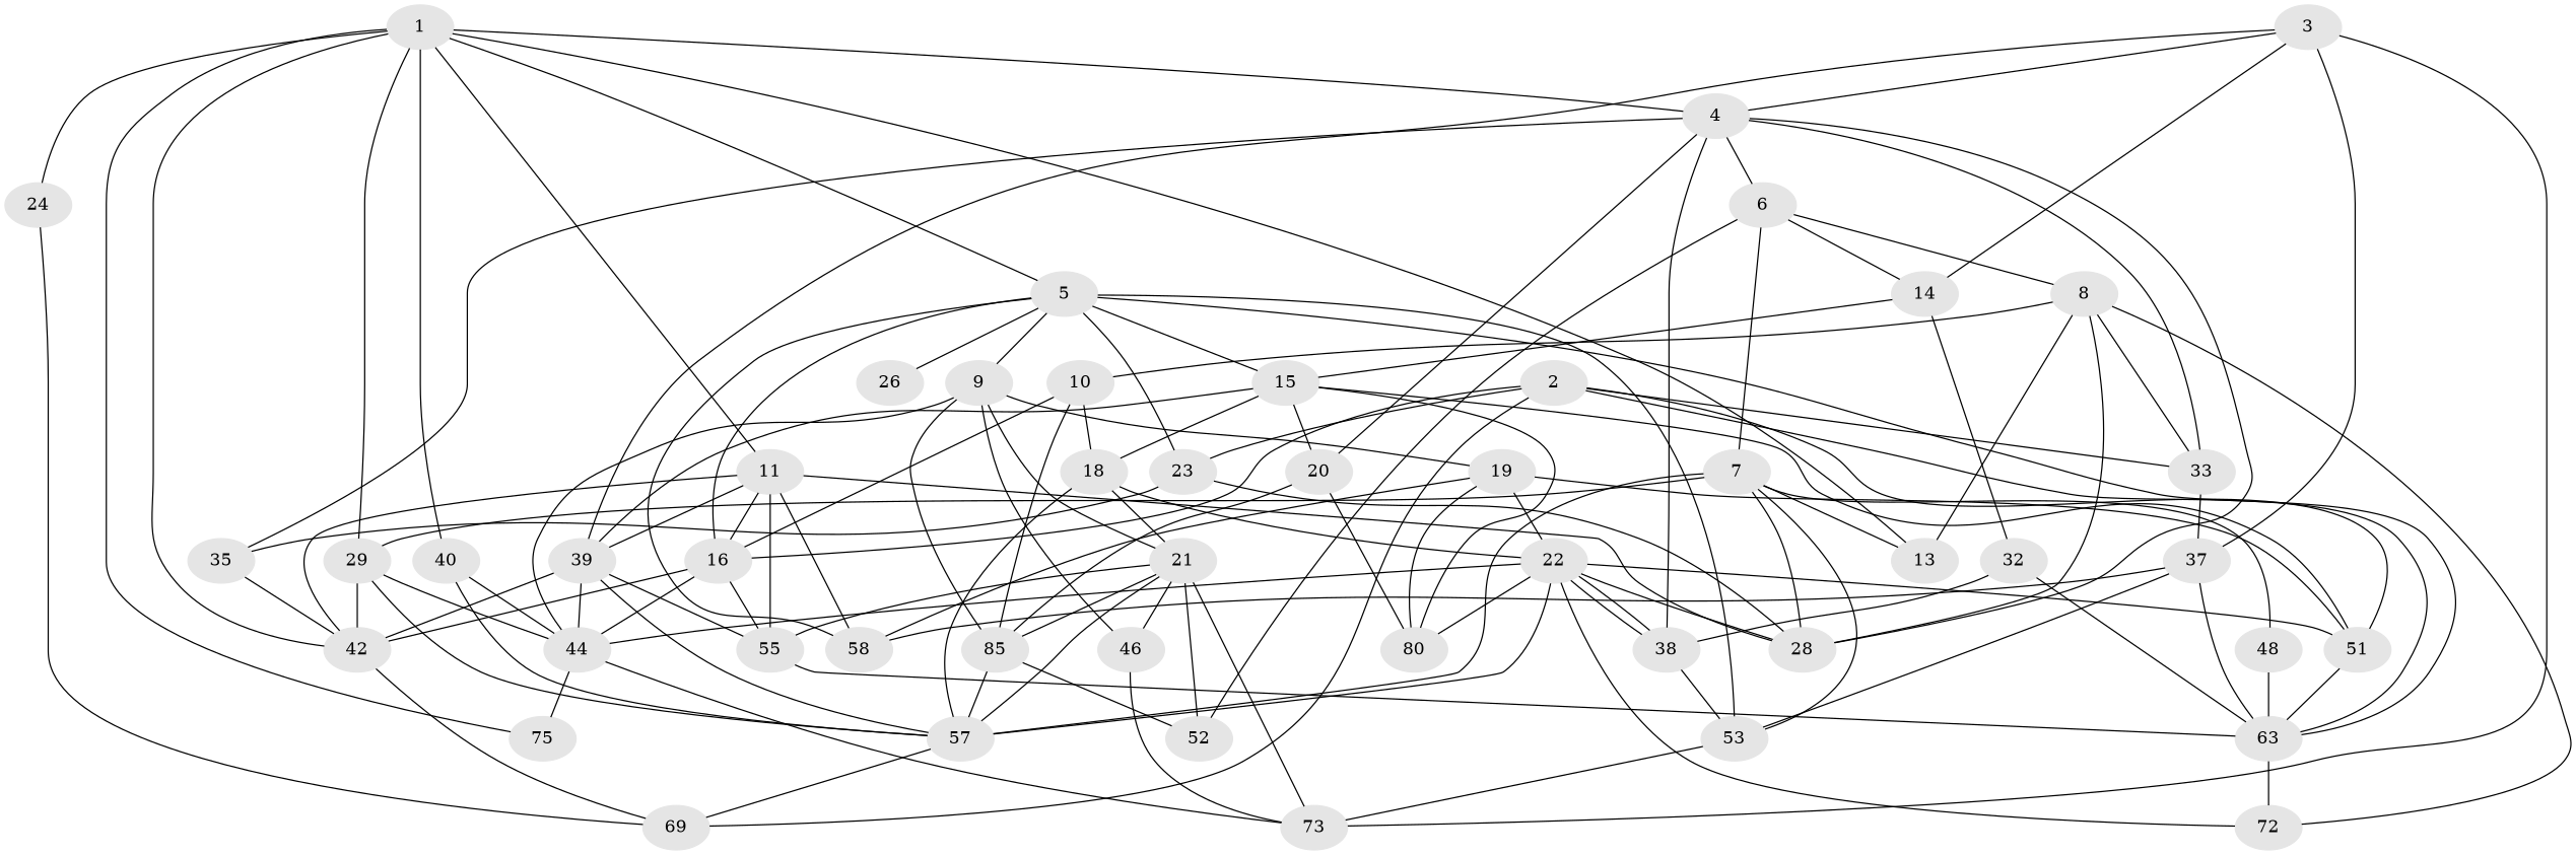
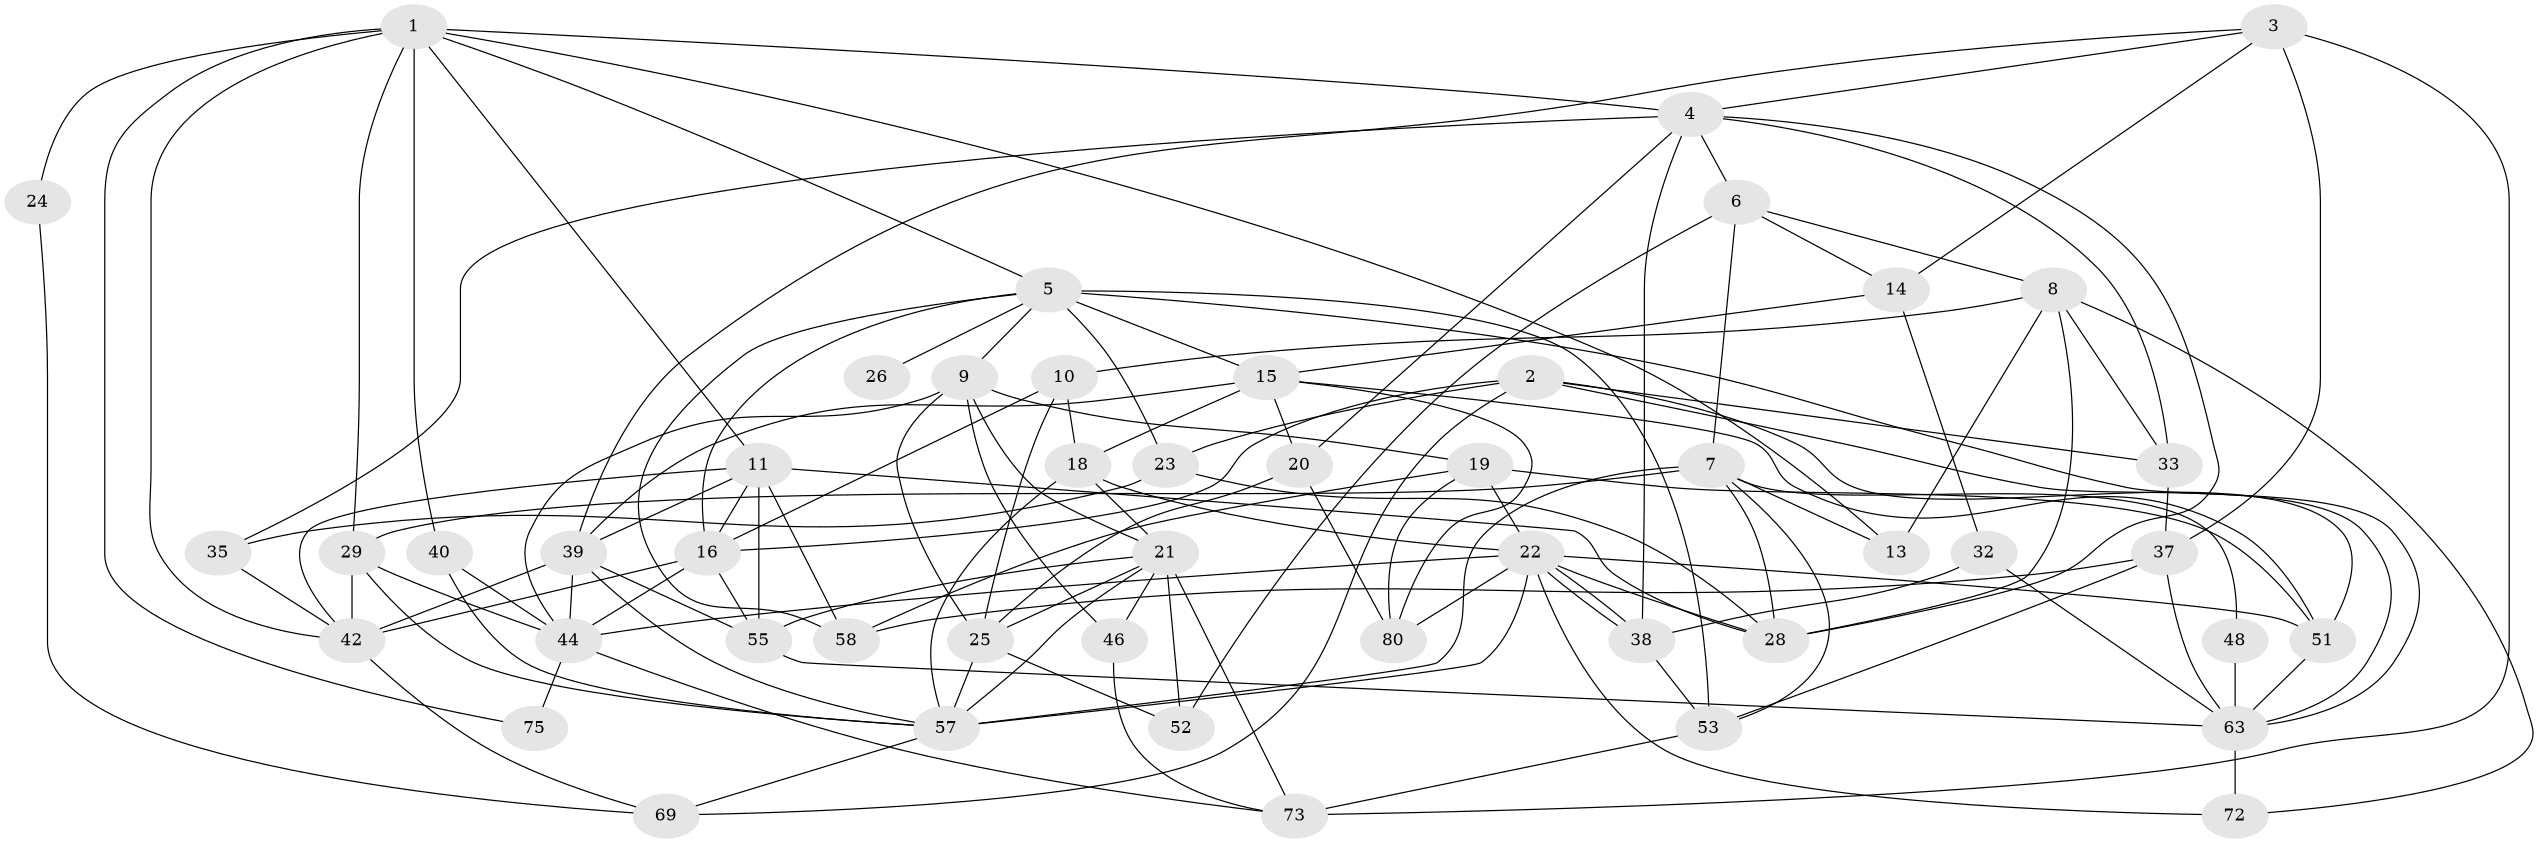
  graph {
    node [color=gray90 style=filled]
    1 [super="+60"]
    4 [super="+82"]
    5 [super="+27"]
    11 [super="+68"]
    13
    24
    29 [super="+79"]
    40 [super="+78"]
    42 [super="+56"]
    75
    33 [super="+83"]
    6
    20
    28 [super="+50"]
    35
    38
    16 [super="+36"]
    23 [super="+30"]
    63 [super="+84"]
    9 [super="+31"]
    15 [super="+54"]
    26
    53 [super="+59"]
    58
    39 [super="+76"]
    55
    69 [super="+74"]
    57 [super="+77"]
    44 [super="+47"]
    2 [super="+45"]
    51 [super="+62"]
    37 [super="+70"]
    72
    3 [super="+64"]
    14 [super="+65"]
    73 [super="+81"]
    32 [super="+49"]
    7 [super="+17"]
    8 [super="+12"]
    52
-   25 [super="+34" label=85]
+   25 [super="+34"]
    80
    19 [super="+43"]
    21 [super="+71"]
    46
    18 [super="+66"]
    48
    10 [super="+67"]
    22 [super="+41"]
    1 -- 4
    1 -- 5
    1 -- 11
    1 -- 13
    1 -- 24
    1 -- 29
    1 -- 40
    1 -- 42
    1 -- 75
    4 -- 33
    4 -- 6
    4 -- 20
    4 -- 28
    4 -- 35
    4 -- 38
    5 -- 16
    5 -- 23
    5 -- 63
    5 -- 9
    5 -- 15 [weight=2]
    5 -- 26
    5 -- 53
    5 -- 58
    11 -- 42
    11 -- 28
    11 -- 16
    11 -- 58
    11 -- 39
    11 -- 55
    24 -- 69
    29 -- 42
    29 -- 57
    29 -- 44
    40 -- 57
    40 -- 44
    42 -- 69
    33 -- 37
    6 -- 14
    6 -- 7
    6 -- 8
    6 -- 52
    20 -- 25
    20 -- 80
    35 -- 42
    38 -- 53
    16 -- 42
    16 -- 55
    16 -- 44
    23 -- 28
    23 -- 35
    63 -- 72
    9 -- 44
    9 -- 25
    9 -- 19
    9 -- 21
    9 -- 46
    15 -- 20
    15 -- 39
    15 -- 51
    15 -- 80
    15 -- 18
    53 -- 73
    39 -- 42
    39 -- 55
    39 -- 57
    39 -- 44
    55 -- 63
    57 -- 69
    44 -- 75
    44 -- 73
    2 -- 33
    2 -- 16
    2 -- 23
    2 -- 63
    2 -- 69
    2 -- 51
    51 -- 63
    37 -- 63
    37 -- 53
    37 -- 58
    3 -- 4
    3 -- 39
    3 -- 37
    3 -- 14
    3 -- 73
    14 -- 15
    14 -- 32
    32 -- 38
    32 -- 63
    7 -- 13
    7 -- 29
    7 -- 28
    7 -- 53
    7 -- 57
    7 -- 48
    8 -- 13
    8 -- 33
    8 -- 28
    8 -- 72
    8 -- 10
    25 -- 57
    25 -- 52
    19 -- 58
    19 -- 51
    19 -- 80
    19 -- 22
    21 -- 55
    21 -- 57 [weight=2]
    21 -- 73
    21 -- 52
    21 -- 25
    21 -- 46
    46 -- 73
    18 -- 57
    18 -- 21
    18 -- 22
    48 -- 63
    10 -- 16
    10 -- 25
    10 -- 18
    22 -- 28
    22 -- 38
    22 -- 38
    22 -- 57
    22 -- 44
    22 -- 51
    22 -- 72
    22 -- 80
  }
